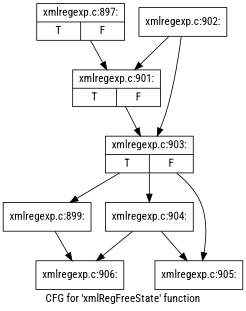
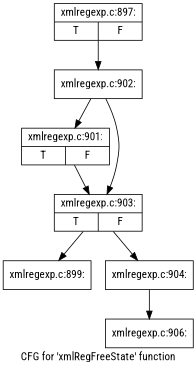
  digraph {
    fontname="Roboto Condensed"
    label="CFG for 'xmlRegFreeState' function"
    node [fontname="Roboto Condensed" shape=record]
    edge [fontname="Roboto Condensed"]
    n1 [label="{xmlregexp.c:897:|{<s0>T|<s1>F}}"]
    n2 [label="{xmlregexp.c:901:|{<s0>T|<s1>F}}"]
    n3 [label="{xmlregexp.c:899:}"]
    n4 [label="{xmlregexp.c:906:}"]
    n5 [label="{xmlregexp.c:903:|{<s0>T|<s1>F}}"]
    n6 [label="{xmlregexp.c:902:}"]
    n7 [label="{xmlregexp.c:904:}"]
-   n8 [label="{xmlregexp.c:905:}"]
-   n1 -> n2
+   n1 -> n6
    n2 -> n5
-   n3 -> n4
    n5 -> n3
    n5 -> n7
-   n5 -> n8
    n6 -> n2
    n6 -> n5
    n7 -> n4
-   n7 -> n8
  }
